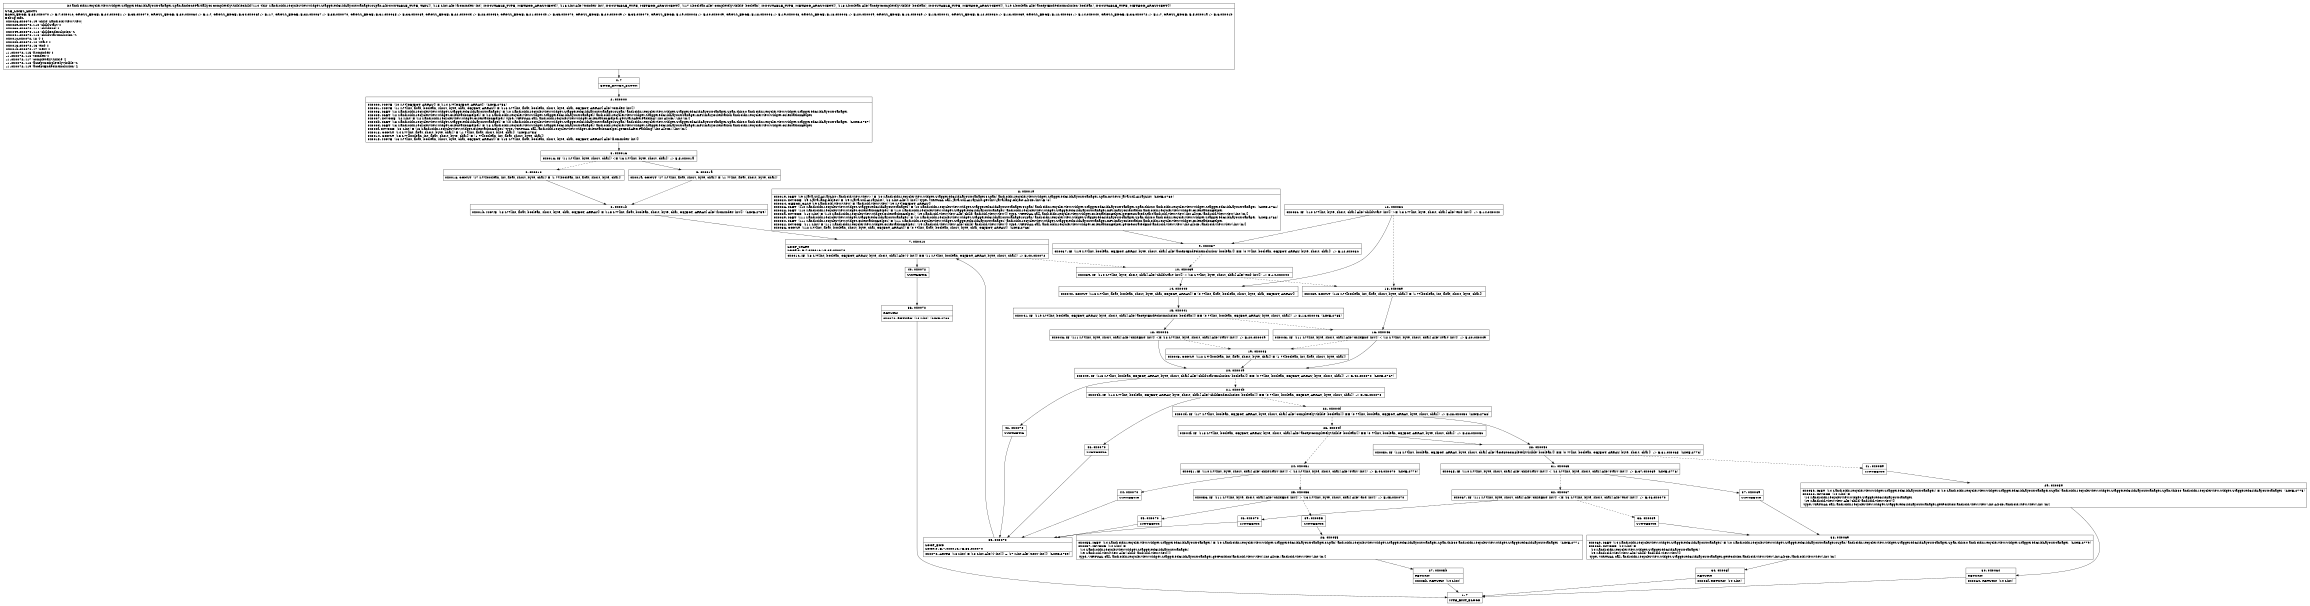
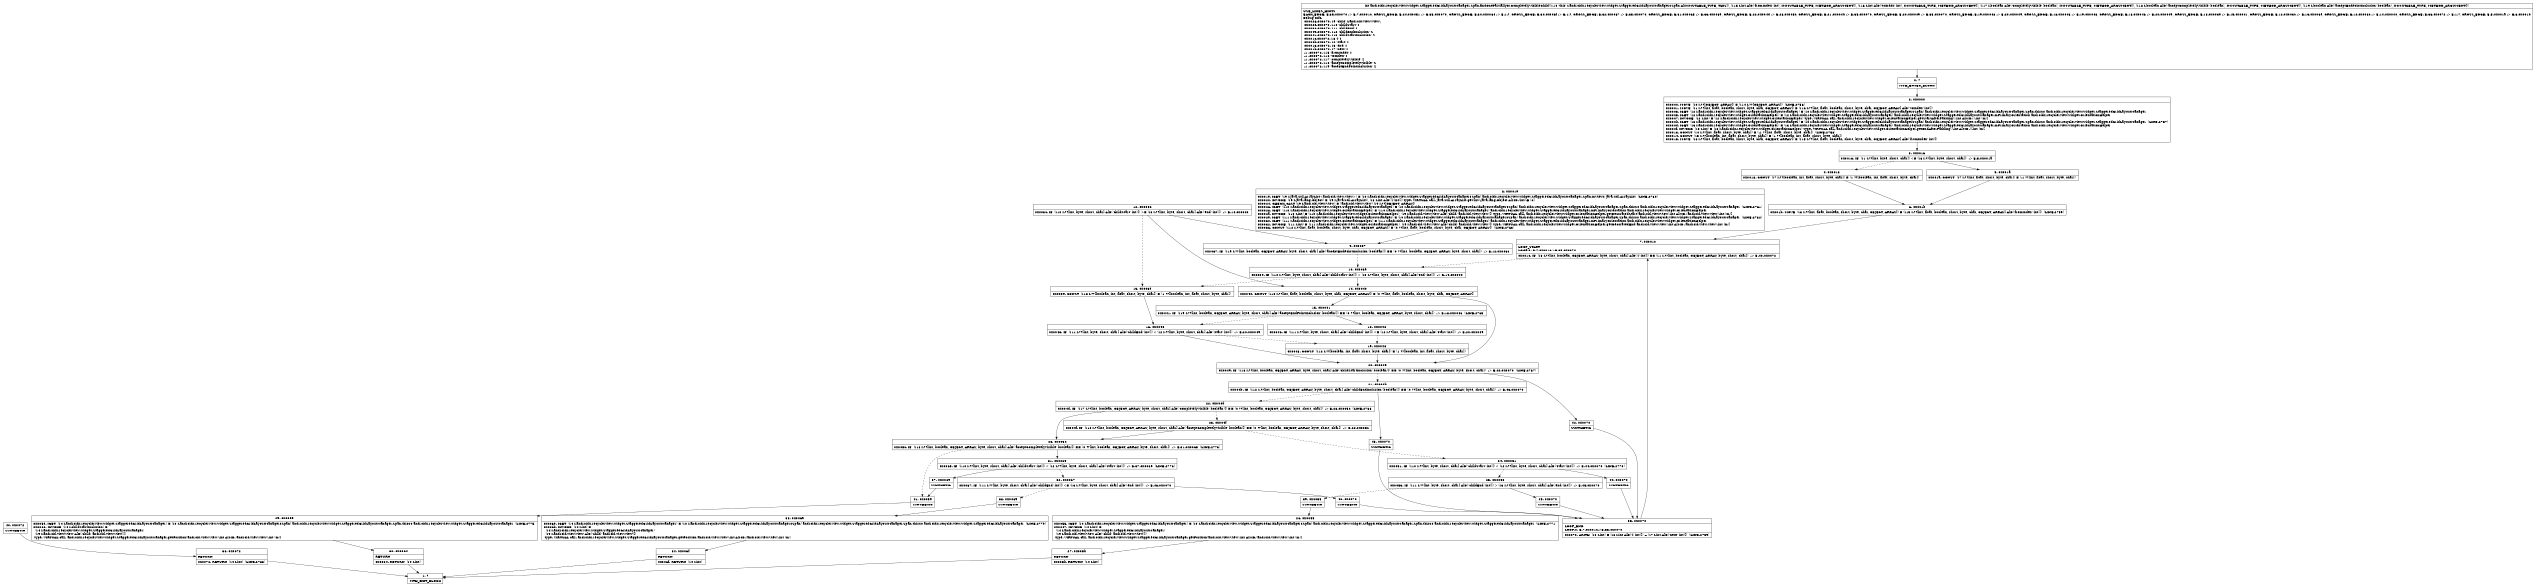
  digraph {
    node [shape=record]
-   n1 [label="{0\:\ ?|EDGE_ENTER_BLOCK\l}"]
+   n1 [label="{0\:\ ?|MTH_ENTER_BLOCK\l}"]
    n2 [label="{2\:\ 0x0000|0x0000: MOVE  (r0 I:??[OBJECT, ARRAY]) = (r14 I:??[OBJECT, ARRAY])  (LINE:2756)\l0x0001: MOVE  (r1 I:??[int, float, boolean, short, byte, char, OBJECT, ARRAY]) = (r16 I:??[int, float, boolean, short, byte, char, OBJECT, ARRAY] A[D('toIndex' int)]) \l0x0003: IGET  (r2 I:androidx.recyclerview.widget.StaggeredGridLayoutManager) = (r0 I:androidx.recyclerview.widget.StaggeredGridLayoutManager$Span) androidx.recyclerview.widget.StaggeredGridLayoutManager.Span.this$0 androidx.recyclerview.widget.StaggeredGridLayoutManager \l0x0005: IGET  (r2 I:androidx.recyclerview.widget.OrientationHelper) = (r2 I:androidx.recyclerview.widget.StaggeredGridLayoutManager) androidx.recyclerview.widget.StaggeredGridLayoutManager.mPrimaryOrientation androidx.recyclerview.widget.OrientationHelper \l0x0007: INVOKE  (r2 I:int) = (r2 I:androidx.recyclerview.widget.OrientationHelper) type: VIRTUAL call: androidx.recyclerview.widget.OrientationHelper.getStartAfterPadding():int A[MD:():int (m)]\l0x000b: IGET  (r3 I:androidx.recyclerview.widget.StaggeredGridLayoutManager) = (r0 I:androidx.recyclerview.widget.StaggeredGridLayoutManager$Span) androidx.recyclerview.widget.StaggeredGridLayoutManager.Span.this$0 androidx.recyclerview.widget.StaggeredGridLayoutManager  (LINE:2757)\l0x000d: IGET  (r3 I:androidx.recyclerview.widget.OrientationHelper) = (r3 I:androidx.recyclerview.widget.StaggeredGridLayoutManager) androidx.recyclerview.widget.StaggeredGridLayoutManager.mPrimaryOrientation androidx.recyclerview.widget.OrientationHelper \l0x000f: INVOKE  (r3 I:int) = (r3 I:androidx.recyclerview.widget.OrientationHelper) type: VIRTUAL call: androidx.recyclerview.widget.OrientationHelper.getEndAfterPadding():int A[MD:():int (m)]\l0x0013: CONST  (r4 I:??[int, float, short, byte, char]) = (\-1 ??[int, float, short, byte, char])  (LINE:2758)\l0x0014: CONST  (r5 I:??[boolean, int, float, short, byte, char]) = (1 ??[boolean, int, float, short, byte, char]) \l0x0015: MOVE  (r6 I:??[int, float, boolean, short, byte, char, OBJECT, ARRAY]) = (r15 I:??[int, float, boolean, short, byte, char, OBJECT, ARRAY] A[D('fromIndex' int)]) \l}"]
    n3 [label="{3\:\ 0x0016|0x0016: IF  (r1 I:??[int, byte, short, char]) \<= (r6 I:??[int, byte, short, char])  \-\> B:5:0x001a \l}"]
    n4 [label="{4\:\ 0x0018|0x0018: CONST  (r7 I:??[boolean, int, float, short, byte, char]) = (1 ??[boolean, int, float, short, byte, char]) \l}"]
    n5 [label="{5\:\ 0x001a|0x001a: CONST  (r7 I:??[int, float, short, byte, char]) = (\-1 ??[int, float, short, byte, char]) \l}"]
    n6 [label="{6\:\ 0x001b|0x001b: MOVE  (r8 I:??[int, float, boolean, short, byte, char, OBJECT, ARRAY]) = (r15 I:??[int, float, boolean, short, byte, char, OBJECT, ARRAY] A[D('fromIndex' int)])  (LINE:2759)\l}"]
    n7 [label="{7\:\ 0x001c|LOOP_START\lLOOP:0: B:7:0x001c\-\>B:35:0x0070\l|0x001c: IF  (r8 I:??[int, boolean, OBJECT, ARRAY, byte, short, char] A[D('i' int)]) == (r1 I:??[int, boolean, OBJECT, ARRAY, byte, short, char])  \-\> B:40:0x0072 \l}"]
    n8 [label="{40\:\ 0x0072|SYNTHETIC\l}"]
    n9 [label="{10\:\ 0x0039|0x0039: IF  (r10 I:??[int, byte, short, char] A[D('childStart' int)]) \> (r3 I:??[int, byte, short, char] A[D('end' int)])  \-\> B:14:0x0040 \l}"]
    n10 [label="{8\:\ 0x001e|0x001e: IGET  (r9 I:java.util.ArrayList\<android.view.View\>) = (r0 I:androidx.recyclerview.widget.StaggeredGridLayoutManager$Span) androidx.recyclerview.widget.StaggeredGridLayoutManager.Span.mViews java.util.ArrayList  (LINE:2760)\l0x0020: INVOKE  (r9 I:java.lang.Object) = (r9 I:java.util.ArrayList), (r8 I:int A[D('i' int)]) type: VIRTUAL call: java.util.ArrayList.get(int):java.lang.Object A[MD:(int):E (c)]\l0x0024: CHECK_CAST (r9 I:android.view.View) = (android.view.View) (r9 I:??[OBJECT, ARRAY]) \l0x0026: IGET  (r10 I:androidx.recyclerview.widget.StaggeredGridLayoutManager) = (r0 I:androidx.recyclerview.widget.StaggeredGridLayoutManager$Span) androidx.recyclerview.widget.StaggeredGridLayoutManager.Span.this$0 androidx.recyclerview.widget.StaggeredGridLayoutManager  (LINE:2761)\l0x0028: IGET  (r10 I:androidx.recyclerview.widget.OrientationHelper) = (r10 I:androidx.recyclerview.widget.StaggeredGridLayoutManager) androidx.recyclerview.widget.StaggeredGridLayoutManager.mPrimaryOrientation androidx.recyclerview.widget.OrientationHelper \l0x002a: INVOKE  (r10 I:int) = (r10 I:androidx.recyclerview.widget.OrientationHelper), (r9 I:android.view.View A[D('child' android.view.View)]) type: VIRTUAL call: androidx.recyclerview.widget.OrientationHelper.getDecoratedStart(android.view.View):int A[MD:(android.view.View):int (m)]\l0x002e: IGET  (r11 I:androidx.recyclerview.widget.StaggeredGridLayoutManager) = (r0 I:androidx.recyclerview.widget.StaggeredGridLayoutManager$Span) androidx.recyclerview.widget.StaggeredGridLayoutManager.Span.this$0 androidx.recyclerview.widget.StaggeredGridLayoutManager  (LINE:2762)\l0x0030: IGET  (r11 I:androidx.recyclerview.widget.OrientationHelper) = (r11 I:androidx.recyclerview.widget.StaggeredGridLayoutManager) androidx.recyclerview.widget.StaggeredGridLayoutManager.mPrimaryOrientation androidx.recyclerview.widget.OrientationHelper \l0x0032: INVOKE  (r11 I:int) = (r11 I:androidx.recyclerview.widget.OrientationHelper), (r9 I:android.view.View A[D('child' android.view.View)]) type: VIRTUAL call: androidx.recyclerview.widget.OrientationHelper.getDecoratedEnd(android.view.View):int A[MD:(android.view.View):int (m)]\l0x0036: CONST  (r12 I:??[int, float, boolean, short, byte, char, OBJECT, ARRAY]) = (0 ??[int, float, boolean, short, byte, char, OBJECT, ARRAY])  (LINE:2763)\l}"]
    n11 [label="{9\:\ 0x0037|0x0037: IF  (r19 I:??[int, boolean, OBJECT, ARRAY, byte, short, char] A[D('acceptEndPointInclusion' boolean)]) == (0 ??[int, boolean, OBJECT, ARRAY, byte, short, char])  \-\> B:12:0x003c \l}"]
    n12 [label="{36\:\ 0x0072|RETURN\l|0x0072: RETURN  (r4 I:int)  (LINE:2783)\l}"]
    n13 [label="{14\:\ 0x0040|0x0040: CONST  (r13 I:??[int, float, boolean, short, byte, char, OBJECT, ARRAY]) = (0 ??[int, float, boolean, short, byte, char, OBJECT, ARRAY]) \l}"]
    n14 [label="{13\:\ 0x003e|0x003e: CONST  (r13 I:??[boolean, int, float, short, byte, char]) = (1 ??[boolean, int, float, short, byte, char]) \l}"]
    n15 [label="{12\:\ 0x003c|0x003c: IF  (r10 I:??[int, byte, short, char] A[D('childStart' int)]) \>= (r3 I:??[int, byte, short, char] A[D('end' int)])  \-\> B:14:0x0040 \l}"]
    n16 [label="{15\:\ 0x0041|0x0041: IF  (r19 I:??[int, boolean, OBJECT, ARRAY, byte, short, char] A[D('acceptEndPointInclusion' boolean)]) == (0 ??[int, boolean, OBJECT, ARRAY, byte, short, char])  \-\> B:18:0x0046  (LINE:2765)\l}"]
    n17 [label="{16\:\ 0x0043|0x0043: IF  (r11 I:??[int, byte, short, char] A[D('childEnd' int)]) \< (r2 I:??[int, byte, short, char] A[D('start' int)])  \-\> B:20:0x0049 \l}"]
    n18 [label="{18\:\ 0x0046|0x0046: IF  (r11 I:??[int, byte, short, char] A[D('childEnd' int)]) \<= (r2 I:??[int, byte, short, char] A[D('start' int)])  \-\> B:20:0x0049 \l}"]
    n19 [label="{20\:\ 0x0049|0x0049: IF  (r13 I:??[int, boolean, OBJECT, ARRAY, byte, short, char] A[D('childStartInclusion' boolean)]) == (0 ??[int, boolean, OBJECT, ARRAY, byte, short, char])  \-\> B:42:0x0070  (LINE:2767)\l}"]
    n20 [label="{19\:\ 0x0048|0x0048: CONST  (r12 I:??[boolean, int, float, short, byte, char]) = (1 ??[boolean, int, float, short, byte, char]) \l}"]
    n21 [label="{21\:\ 0x004b|0x004b: IF  (r12 I:??[int, boolean, OBJECT, ARRAY, byte, short, char] A[D('childEndInclusion' boolean)]) == (0 ??[int, boolean, OBJECT, ARRAY, byte, short, char])  \-\> B:43:0x0070 \l}"]
    n22 [label="{42\:\ 0x0070|SYNTHETIC\l}"]
    n23 [label="{22\:\ 0x004d|0x004d: IF  (r17 I:??[int, boolean, OBJECT, ARRAY, byte, short, char] A[D('completelyVisible' boolean)]) == (0 ??[int, boolean, OBJECT, ARRAY, byte, short, char])  \-\> B:28:0x005c  (LINE:2768)\l}"]
    n24 [label="{43\:\ 0x0070|SYNTHETIC\l}"]
    n25 [label="{35\:\ 0x0070|LOOP_END\lLOOP:0: B:7:0x001c\-\>B:35:0x0070\l|0x0070: ARITH  (r8 I:int) = (r8 I:int A[D('i' int)]) + (r7 I:int A[D('next' int)])  (LINE:2759)\l}"]
    n26 [label="{23\:\ 0x004f|0x004f: IF  (r18 I:??[int, boolean, OBJECT, ARRAY, byte, short, char] A[D('acceptCompletelyVisible' boolean)]) == (0 ??[int, boolean, OBJECT, ARRAY, byte, short, char])  \-\> B:28:0x005c \l}"]
    n27 [label="{28\:\ 0x005c|0x005c: IF  (r18 I:??[int, boolean, OBJECT, ARRAY, byte, short, char] A[D('acceptCompletelyVisible' boolean)]) == (0 ??[int, boolean, OBJECT, ARRAY, byte, short, char])  \-\> B:31:0x0065  (LINE:2773)\l}"]
    n28 [label="{24\:\ 0x0051|0x0051: IF  (r10 I:??[int, byte, short, char] A[D('childStart' int)]) \< (r2 I:??[int, byte, short, char] A[D('start' int)])  \-\> B:44:0x0070  (LINE:2770)\l}"]
    n29 [label="{31\:\ 0x0065|0x0065: IF  (r10 I:??[int, byte, short, char] A[D('childStart' int)]) \< (r2 I:??[int, byte, short, char] A[D('start' int)])  \-\> B:37:0x0069  (LINE:2776)\l}"]
    n30 [label="{41\:\ 0x005e|SYNTHETIC\l}"]
    n31 [label="{25\:\ 0x0053|0x0053: IF  (r11 I:??[int, byte, short, char] A[D('childEnd' int)]) \> (r3 I:??[int, byte, short, char] A[D('end' int)])  \-\> B:45:0x0070 \l}"]
    n32 [label="{44\:\ 0x0070|SYNTHETIC\l}"]
    n33 [label="{39\:\ 0x0055|SYNTHETIC\l}"]
    n34 [label="{45\:\ 0x0070|SYNTHETIC\l}"]
-   n35 [label="{26\:\ 0x0055|0x0055: IGET  (r4 I:androidx.recyclerview.widget.StaggeredGridLayoutManager) = (r0 I:androidx.recyclerview.widget.StaggeredGridLayoutManager$Span) androidx.recyclerview.widget.StaggeredGridLayoutManager.Span.this$0 androidx.recyclerview.widget.StaggeredGridLayoutManager  (LINE:2771)\l0x0057: INVOKE  (r4 I:int) = \l  (r4 I:androidx.recyclerview.widget.StaggeredGridLayoutManager)\l  (r9 I:android.view.View A[D('child' android.view.View)])\l type: VIRTUAL call: androidx.recyclerview.widget.StaggeredGridLayoutManager.getPosition(android.view.View):int A[MD:(android.view.View):int (m)]\l}"]
+   n35 [label="{26\:\ 0x0055|0x0055: IGET  (r4 I:androidx.recyclerview.widget.StaggeredGridLayoutManager) = (r0 I:androidx.recyclerview.widget.StaggeredGridLayoutManager$Span) androidx.recyclerview.widget.StaggeredGridLayoutManager.Span.this$0 androidx.recyclerview.widget.StaggeredGridLayoutManager  (LINE:2771)\l0x0047: INVOKE  (r4 I:int) = \l  (r4 I:androidx.recyclerview.widget.StaggeredGridLayoutManager)\l  (r9 I:android.view.View A[D('child' android.view.View)])\l type: VIRTUAL call: androidx.recyclerview.widget.StaggeredGridLayoutManager.getPosition(android.view.View):int A[MD:(android.view.View):int (m)]\l}"]
    n36 [label="{27\:\ 0x005b|RETURN\l|0x005b: RETURN  (r4 I:int) \l}"]
    n37 [label="{1\:\ ?|MTH_EXIT_BLOCK\l}"]
    n38 [label="{32\:\ 0x0067|0x0067: IF  (r11 I:??[int, byte, short, char] A[D('childEnd' int)]) \<= (r3 I:??[int, byte, short, char] A[D('end' int)])  \-\> B:46:0x0070 \l}"]
    n39 [label="{37\:\ 0x0069|SYNTHETIC\l}"]
-   n40 [label="{29\:\ 0x005e|0x005e: IGET  (r4 I:androidx.recyclerview.widget.StaggeredGridLayoutManager) = (r0 I:androidx.recyclerview.widget.StaggeredGridLayoutManager$Span) androidx.recyclerview.widget.StaggeredGridLayoutManager.Span.this$0 androidx.recyclerview.widget.StaggeredGridLayoutManager  (LINE:2775)\l0x0060: INVOKE  (r4 I:int) = \l  (r4 I:androidx.recyclerview.widget.StaggeredGridLayoutManager)\l  (r9 I:android.view.View A[D('child' android.view.View)])\l type: VIRTUAL call: androidx.recyclerview.widget.StaggeredGridLayoutManager.getPosition(android.view.View):int A[MD:(android.view.View):int (m)]\l}"]
+   n40 [label="{29\:\ 0x005e|0x005e: IGET  (r4 I:androidx.recyclerview.widget.StaggeredGridLayoutManager) = (r0 I:androidx.recyclerview.widget.StaggeredGridLayoutManager$Span) androidx.recyclerview.widget.StaggeredGridLayoutManager.Span.this$0 androidx.recyclerview.widget.StaggeredGridLayoutManager  (LINE:2775)\l0x0060: INVOKE  (r4 I:childStartInclusion) = \l  (r4 I:androidx.recyclerview.widget.StaggeredGridLayoutManager)\l  (r9 I:android.view.View A[D('child' android.view.View)])\l type: VIRTUAL call: androidx.recyclerview.widget.StaggeredGridLayoutManager.getPosition(android.view.View):int A[MD:(android.view.View):int (m)]\l}"]
    n41 [label="{38\:\ 0x0069|SYNTHETIC\l}"]
    n42 [label="{46\:\ 0x0070|SYNTHETIC\l}"]
    n43 [label="{33\:\ 0x0069|0x0069: IGET  (r4 I:androidx.recyclerview.widget.StaggeredGridLayoutManager) = (r0 I:androidx.recyclerview.widget.StaggeredGridLayoutManager$Span) androidx.recyclerview.widget.StaggeredGridLayoutManager.Span.this$0 androidx.recyclerview.widget.StaggeredGridLayoutManager  (LINE:2779)\l0x006b: INVOKE  (r4 I:int) = \l  (r4 I:androidx.recyclerview.widget.StaggeredGridLayoutManager)\l  (r9 I:android.view.View A[D('child' android.view.View)])\l type: VIRTUAL call: androidx.recyclerview.widget.StaggeredGridLayoutManager.getPosition(android.view.View):int A[MD:(android.view.View):int (m)]\l}"]
    n44 [label="{34\:\ 0x006f|RETURN\l|0x006f: RETURN  (r4 I:int) \l}"]
    n45 [label="{30\:\ 0x0064|RETURN\l|0x0064: RETURN  (r4 I:int) \l}"]
    n46 [label="{int androidx.recyclerview.widget.StaggeredGridLayoutManager.Span.findOnePartiallyOrCompletelyVisibleChild((r14 'this' I:androidx.recyclerview.widget.StaggeredGridLayoutManager$Span A[IMMUTABLE_TYPE, THIS]), (r15 I:int A[D('fromIndex' int), IMMUTABLE_TYPE, METHOD_ARGUMENT]), (r16 I:int A[D('toIndex' int), IMMUTABLE_TYPE, METHOD_ARGUMENT]), (r17 I:boolean A[D('completelyVisible' boolean), IMMUTABLE_TYPE, METHOD_ARGUMENT]), (r18 I:boolean A[D('acceptCompletelyVisible' boolean), IMMUTABLE_TYPE, METHOD_ARGUMENT]), (r19 I:boolean A[D('acceptEndPointInclusion' boolean), IMMUTABLE_TYPE, METHOD_ARGUMENT]))  | USE_LINES_HINTS\lBACK_EDGE: B:35:0x0070 \-\> B:7:0x001c, CROSS_EDGE: B:24:0x0051 \-\> B:35:0x0070, CROSS_EDGE: B:30:0x0064 \-\> B:1:?, CROSS_EDGE: B:34:0x006f \-\> B:1:?, CROSS_EDGE: B:32:0x0067 \-\> B:35:0x0070, CROSS_EDGE: B:31:0x0065 \-\> B:33:0x0069, CROSS_EDGE: B:22:0x004d \-\> B:28:0x005c, CROSS_EDGE: B:21:0x004b \-\> B:35:0x0070, CROSS_EDGE: B:20:0x0049 \-\> B:35:0x0070, CROSS_EDGE: B:19:0x0048 \-\> B:20:0x0049, CROSS_EDGE: B:18:0x0046 \-\> B:19:0x0048, CROSS_EDGE: B:18:0x0046 \-\> B:20:0x0049, CROSS_EDGE: B:13:0x003e \-\> B:15:0x0041, CROSS_EDGE: B:12:0x003c \-\> B:13:0x003e, CROSS_EDGE: B:12:0x003c \-\> B:14:0x0040, CROSS_EDGE: B:36:0x0072 \-\> B:1:?, CROSS_EDGE: B:5:0x001a \-\> B:6:0x001b\lDebug Info:\l  0x0026\-0x0070: r9 'child' Landroid\/view\/View;\l  0x002e\-0x0070: r10 'childStart' I\l  0x0036\-0x0070: r11 'childEnd' I\l  0x0049\-0x0070: r12 'childEndInclusion' Z\l  0x0041\-0x0070: r13 'childStartInclusion' Z\l  0x001c\-0x0072: r8 'i' I\l  0x000b\-0x0072: r2 'start' I\l  0x0013\-0x0072: r3 'end' I\l  0x001b\-0x0072: r7 'next' I\l  \-1 \-0x0072: r15 'fromIndex' I\l  \-1 \-0x0072: r16 'toIndex' I\l  \-1 \-0x0072: r17 'completelyVisible' Z\l  \-1 \-0x0072: r18 'acceptCompletelyVisible' Z\l  \-1 \-0x0072: r19 'acceptEndPointInclusion' Z\l}"]
    n1 -> n2
    n2 -> n3
    n3 -> n4 [style=dashed]
    n3 -> n5
    n4 -> n6
    n5 -> n6
    n6 -> n7
-   n7 -> n8
    n7 -> n9 [style=dashed]
    n8 -> n12
    n9 -> n13
    n9 -> n14 [style=dashed]
    n10 -> n11
    n11 -> n9 [style=dashed]
    n12 -> n37
    n13 -> n16
    n14 -> n17
    n15 -> n11
    n15 -> n13
    n15 -> n14 [style=dashed]
    n16 -> n17 [style=dashed]
    n16 -> n18
    n17 -> n19
    n17 -> n20 [style=dashed]
-   n18 -> n19
+   n13 -> n19
    n18 -> n20 [style=dashed]
    n19 -> n21 [style=dashed]
    n19 -> n22
    n20 -> n19
    n21 -> n23 [style=dashed]
    n21 -> n24
    n22 -> n25
    n23 -> n26 [style=dashed]
    n23 -> n27
    n24 -> n25
    n25 -> n7
    n26 -> n27
    n26 -> n28 [style=dashed]
    n27 -> n29
    n27 -> n30 [style=dashed]
    n28 -> n31 [style=dashed]
    n28 -> n32
    n29 -> n38 [style=dashed]
    n29 -> n39
    n30 -> n40
    n31 -> n33 [style=dashed]
    n31 -> n34
    n32 -> n25
    n33 -> n35
    n34 -> n25
    n35 -> n36
    n36 -> n37
    n38 -> n41 [style=dashed]
    n38 -> n42
-   n39 -> n43
+   n39 -> n30
    n40 -> n45
    n41 -> n43
    n42 -> n25
    n43 -> n44
    n44 -> n37
    n45 -> n37
    n46 -> n1
  }
